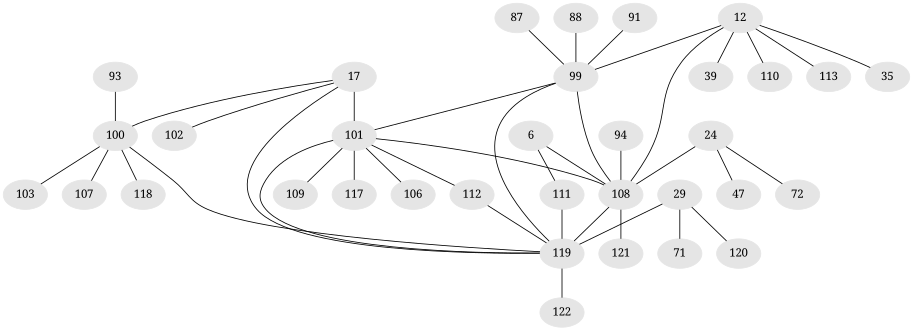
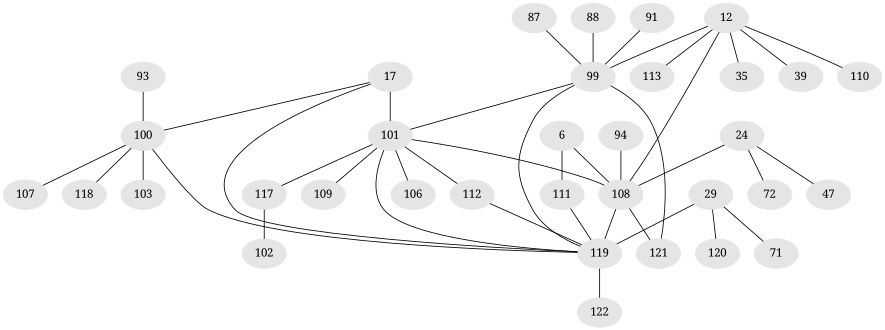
  graph {
    fontname="Noto Serif"
    node [color=gray90 fontname="Noto Serif" style=filled]
    edge [fontname="Noto Serif"]
    6 [super="+2+4"]
    108 [super="+89"]
    111 [super="+61"]
    99 [super="+66+76"]
    101 [super="+65+86"]
    119 [super="+33+116"]
    121
    12 [super="+7"]
    35
    39
    110
    113
    100 [super="+70+77+81+82+84+92"]
    103 [super="+98"]
    107
    118
    17 [super="+13"]
    102 [super="+83"]
    106 [super="+80"]
    109
    112 [super="+45+41"]
    117 [super="+73"]
    122
    24 [super="+20"]
    47
    72
    29 [super="+28"]
    71
    120
    87
    88 [super="+42"]
    91
    93
    94
    6 -- 108
    6 -- 111
    108 -- 119
    108 -- 121
    111 -- 119 [weight=2]
-   99 -- 108 [weight=2]
+   99 -- 121 [weight=2]
    99 -- 101
    99 -- 119
    101 -- 108 [weight=2]
    101 -- 119
    101 -- 106
    101 -- 109
    101 -- 112
    101 -- 117
    119 -- 122
    12 -- 108
    12 -- 99
    12 -- 35
    12 -- 39
    12 -- 110
    12 -- 113
    100 -- 119
    100 -- 103
    100 -- 107
    100 -- 118
    17 -- 101 [weight=8]
    17 -- 119
    17 -- 100
-   17 -- 102
+   117 -- 102
    112 -- 119 [weight=2]
    24 -- 108 [weight=8]
    24 -- 47
    24 -- 72
    29 -- 119 [weight=8]
    29 -- 71
    29 -- 120
    87 -- 99
    88 -- 99
    91 -- 99
    93 -- 100
    94 -- 108
  }
